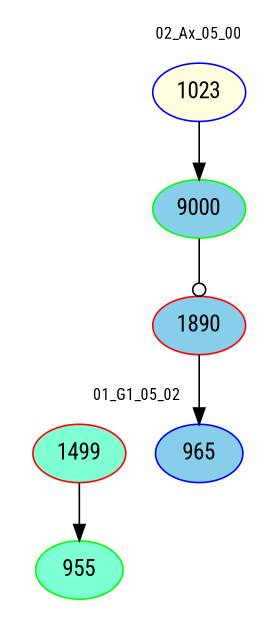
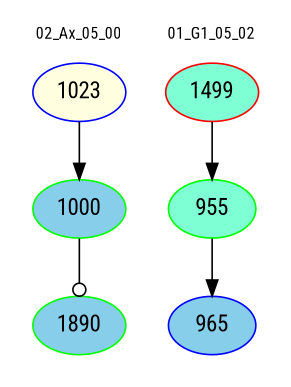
  digraph {
    fontname="Roboto Condensed"
    node [color=green fillcolor=skyblue fontname="Roboto Condensed" style=filled]
    edge [arrowhead=normal color=black fontname="Roboto Condensed"]
-   n1 [label=9000]
-   n2 [color=red label=1890]
+   n1 [label=1000]
+   n2 [label=1890]
    n3 [color=blue fillcolor=lightyellow label=1023]
    n4 [fillcolor=aquamarine label=955]
    n5 [color=blue label=965]
    n6 [color=red fillcolor=aquamarine label=1499]
    subgraph cluster_1 {
      color=white
      fontsize=10
      label="02_Ax_05_00"
      n1
      n2
      n3
    }
    subgraph cluster_2 {
      color=white
      fontsize=10
      label="01_G1_05_02"
      n4
      n5
      n6
    }
    n1 -> n2 [arrowhead=odot]
    n3 -> n1
-   n2 -> n5
+   n4 -> n5
    n6 -> n4
  }
